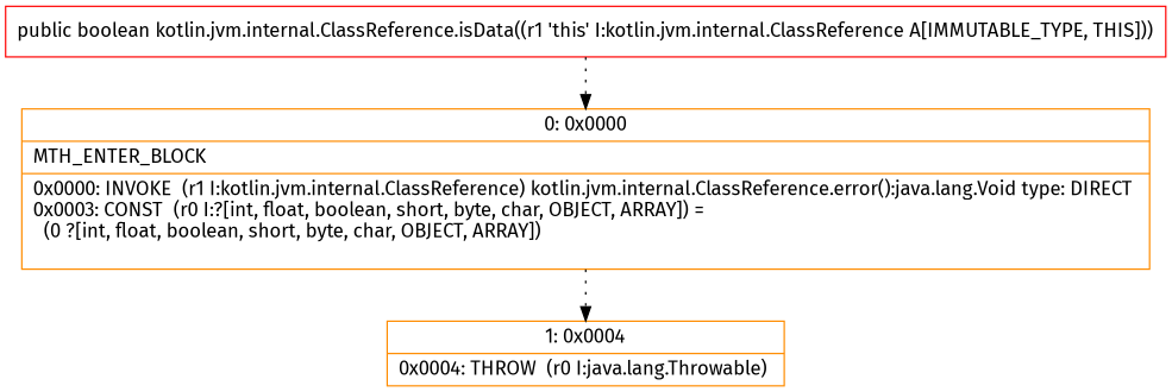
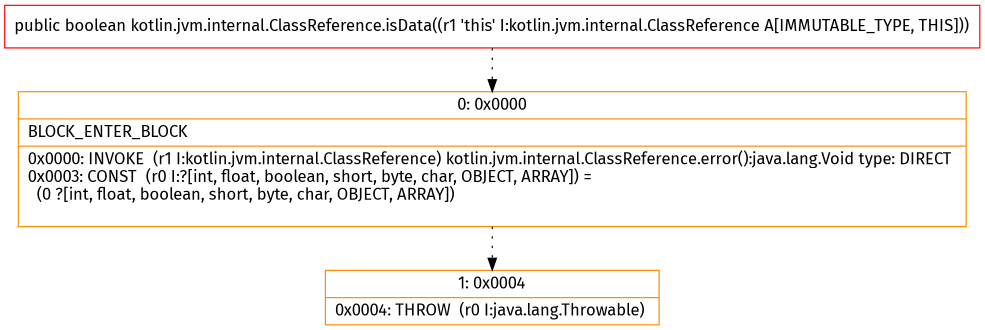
  digraph {
    fontname="Fira Sans"
    node [shape=record color=darkorange fontname="Fira Sans"]
    edge [style=dotted fontname="Fira Sans"]
-   n1 [label="{0\:\ 0x0000|MTH_ENTER_BLOCK\l|0x0000: INVOKE  (r1 I:kotlin.jvm.internal.ClassReference) kotlin.jvm.internal.ClassReference.error():java.lang.Void type: DIRECT \l0x0003: CONST  (r0 I:?[int, float, boolean, short, byte, char, OBJECT, ARRAY]) = \l  (0 ?[int, float, boolean, short, byte, char, OBJECT, ARRAY])\l \l}"]
+   n1 [label="{0\:\ 0x0000|BLOCK_ENTER_BLOCK\l|0x0000: INVOKE  (r1 I:kotlin.jvm.internal.ClassReference) kotlin.jvm.internal.ClassReference.error():java.lang.Void type: DIRECT \l0x0003: CONST  (r0 I:?[int, float, boolean, short, byte, char, OBJECT, ARRAY]) = \l  (0 ?[int, float, boolean, short, byte, char, OBJECT, ARRAY])\l \l}"]
    n2 [label="{1\:\ 0x0004|0x0004: THROW  (r0 I:java.lang.Throwable) \l}"]
    n3 [label="{public boolean kotlin.jvm.internal.ClassReference.isData((r1 'this' I:kotlin.jvm.internal.ClassReference A[IMMUTABLE_TYPE, THIS])) }" color=red]
    n1 -> n2
    n3 -> n1
  }
